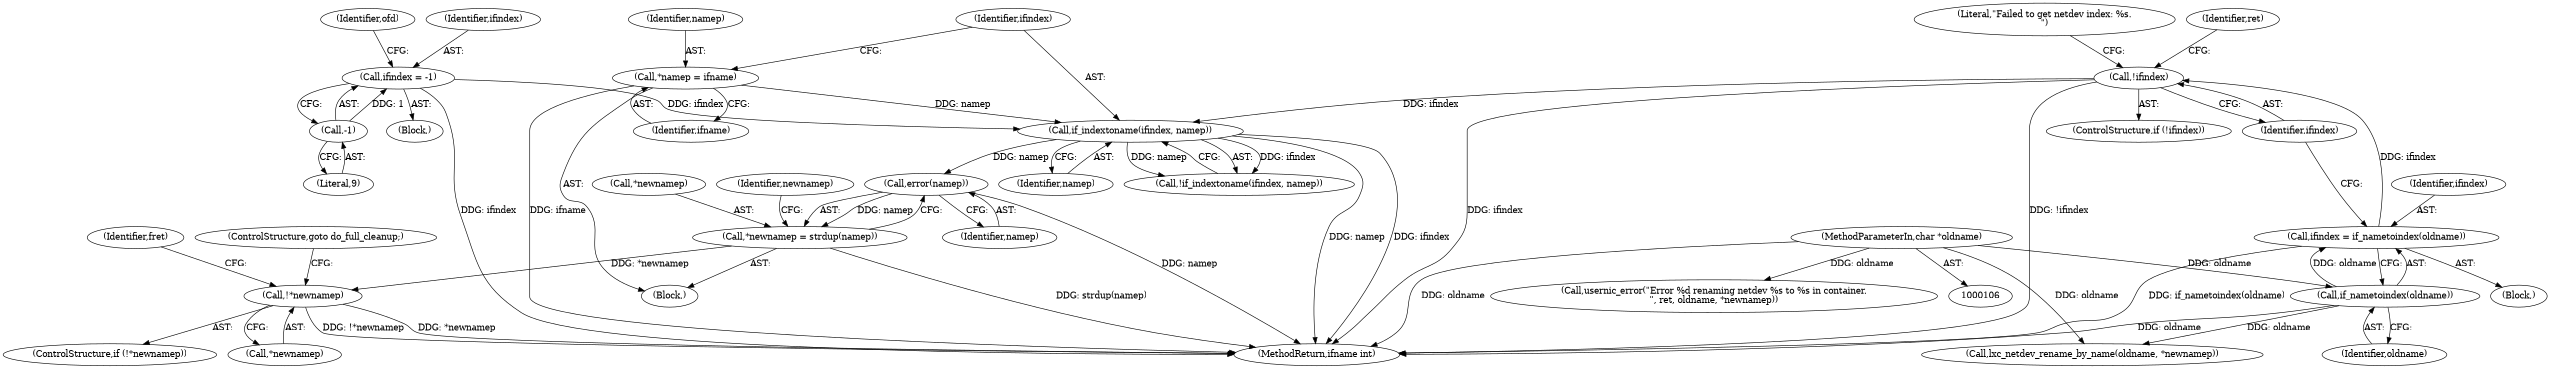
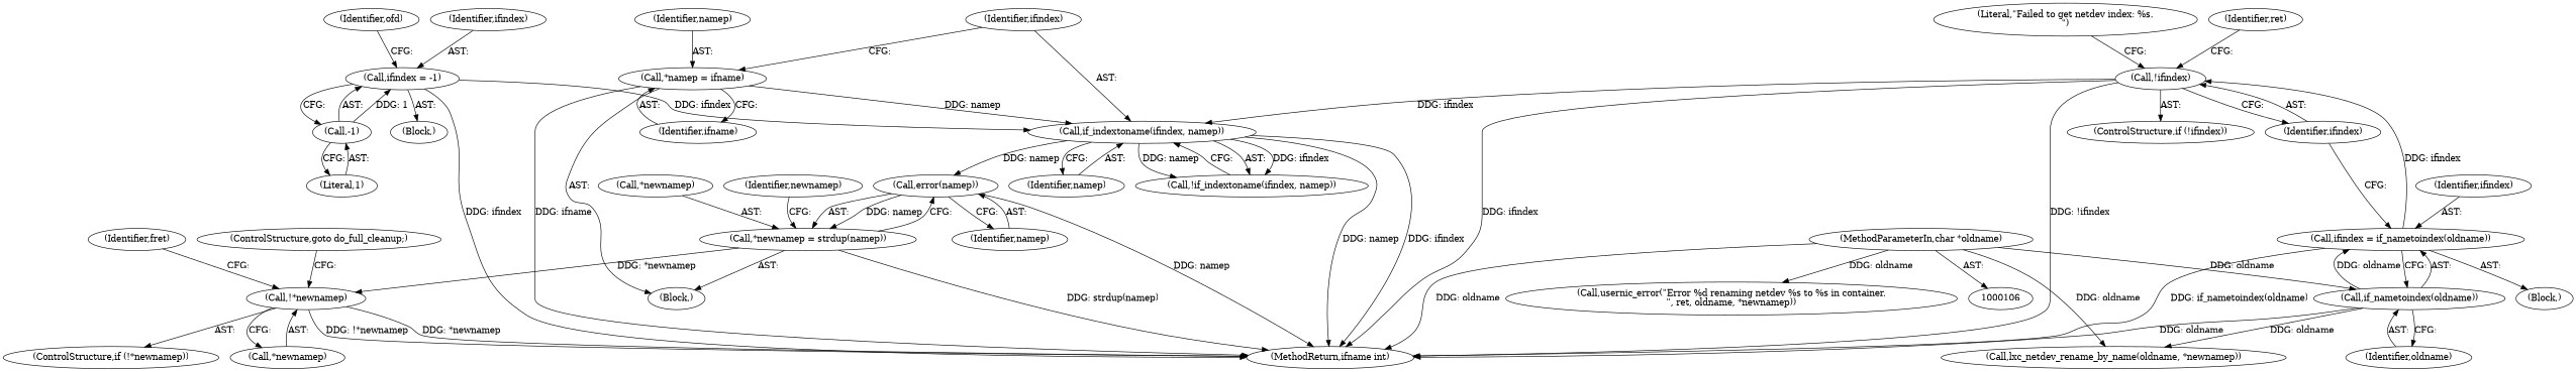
  digraph {
    n1 [label="(Call,error(namep))"]
    n2 [label="(Call,*newnamep = strdup(namep))"]
    n3 [label="(Identifier,namep)"]
    n4 [label="(MethodReturn,ifname int)"]
    n5 [label="(Block,)"]
    n6 [label="(Call,!*newnamep)"]
    n7 [label="(Call,if_indextoname(ifindex, namep))"]
    n8 [label="(Identifier,namep)"]
    n9 [label="(Call,!if_indextoname(ifindex, namep))"]
    n10 [label="(Call,ifindex = -1)"]
    n11 [label="(Call,-1)"]
    n12 [label="(Block,)"]
-   n13 [label="(Literal,9)"]
+   n13 [label="(Literal,1)"]
    n14 [label="(Call,!ifindex)"]
    n15 [label="(Identifier,ifindex)"]
    n16 [label="(ControlStructure,if (!ifindex))"]
    n17 [label="(Call,ifindex = if_nametoindex(oldname))"]
    n18 [label="(Call,if_nametoindex(oldname))"]
    n19 [label="(Block,)"]
    n20 [label="(Identifier,oldname)"]
    n21 [label="(Call,lxc_netdev_rename_by_name(oldname, *newnamep))"]
    n22 [label="(MethodParameterIn,char *oldname)"]
    n23 [label="(Call,usernic_error(\"Error %d renaming netdev %s to %s in container.\n\", ret, oldname, *newnamep))"]
    1000106
    n25 [label="(Call,*namep = ifname)"]
    n26 [label="(Identifier,ifname)"]
    n27 [label="(ControlStructure,if (!*newnamep))"]
    n28 [label="(Call,*newnamep)"]
    n29 [label="(Literal,\"Failed to get netdev index: %s.\n\")"]
    n30 [label="(Identifier,ret)"]
    n31 [label="(Identifier,namep)"]
    n32 [label="(Identifier,fret)"]
    n33 [label="(Identifier,ofd)"]
    n34 [label="(Identifier,ifindex)"]
    n35 [label="(Call,*newnamep)"]
    n36 [label="(ControlStructure,goto do_full_cleanup;)"]
    n37 [label="(Identifier,ifindex)"]
    n38 [label="(Identifier,ifindex)"]
    n39 [label="(Identifier,newnamep)"]
    n1 -> n2 [label="AST: "]
    n1 -> n2 [label="DDG: namep"]
    n1 -> n3 [label="CFG: "]
    n1 -> n4 [label="DDG: namep"]
    n2 -> n1 [label="CFG: "]
    n2 -> n4 [label="DDG: strdup(namep)"]
    n2 -> n5 [label="AST: "]
    n2 -> n6 [label="DDG: *newnamep"]
    n3 -> n1 [label="AST: "]
    n6 -> n4 [label="DDG: !*newnamep"]
    n6 -> n4 [label="DDG: *newnamep"]
    n6 -> n27 [label="AST: "]
    n6 -> n28 [label="CFG: "]
    n7 -> n1 [label="DDG: namep"]
    n7 -> n4 [label="DDG: ifindex"]
    n7 -> n4 [label="DDG: namep"]
    n7 -> n8 [label="CFG: "]
    n7 -> n9 [label="AST: "]
    n7 -> n9 [label="DDG: ifindex"]
    n7 -> n9 [label="DDG: namep"]
    n8 -> n7 [label="AST: "]
    n9 -> n7 [label="CFG: "]
    n10 -> n4 [label="DDG: ifindex"]
    n10 -> n7 [label="DDG: ifindex"]
    n10 -> n11 [label="CFG: "]
    n10 -> n12 [label="AST: "]
    n11 -> n10 [label="AST: "]
    n11 -> n10 [label="DDG: 1"]
    n11 -> n13 [label="CFG: "]
    n13 -> n11 [label="AST: "]
    n14 -> n4 [label="DDG: ifindex"]
    n14 -> n4 [label="DDG: !ifindex"]
    n14 -> n7 [label="DDG: ifindex"]
    n14 -> n15 [label="CFG: "]
    n14 -> n16 [label="AST: "]
    n15 -> n14 [label="AST: "]
    n15 -> n17 [label="CFG: "]
    n17 -> n4 [label="DDG: if_nametoindex(oldname)"]
    n17 -> n14 [label="DDG: ifindex"]
    n17 -> n18 [label="CFG: "]
    n17 -> n19 [label="AST: "]
    n18 -> n4 [label="DDG: oldname"]
    n18 -> n17 [label="AST: "]
    n18 -> n17 [label="DDG: oldname"]
    n18 -> n20 [label="CFG: "]
    n18 -> n21 [label="DDG: oldname"]
    n20 -> n18 [label="AST: "]
    n22 -> n4 [label="DDG: oldname"]
    n22 -> n18 [label="DDG: oldname"]
    n22 -> n21 [label="DDG: oldname"]
    n22 -> n23 [label="DDG: oldname"]
    n22 -> 1000106 [label="AST: "]
    n25 -> n4 [label="DDG: ifname"]
    n25 -> n5 [label="AST: "]
    n25 -> n7 [label="DDG: namep"]
    n25 -> n26 [label="CFG: "]
    n26 -> n25 [label="AST: "]
    n28 -> n6 [label="AST: "]
    n29 -> n14 [label="CFG: "]
    n30 -> n14 [label="CFG: "]
    n31 -> n25 [label="AST: "]
    n32 -> n6 [label="CFG: "]
    n33 -> n10 [label="CFG: "]
    n34 -> n17 [label="AST: "]
    n35 -> n2 [label="AST: "]
    n36 -> n6 [label="CFG: "]
    n37 -> n10 [label="AST: "]
    n38 -> n7 [label="AST: "]
    n38 -> n25 [label="CFG: "]
    n39 -> n2 [label="CFG: "]
  }
